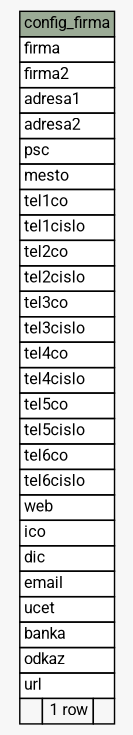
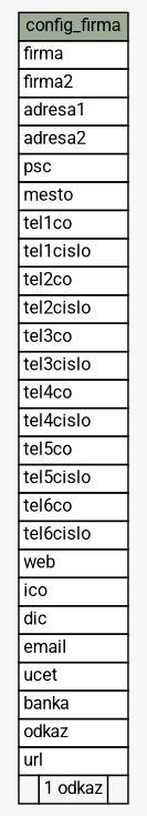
  digraph {
    bgcolor="#f7f7f7"
    fontname=Roboto
    fontsize=11
    nodesep=0.18
    rankdir=RL
    ranksep=0.46
-   n1 [fontname=Roboto fontsize=11 label=<     <TABLE BORDER="0" CELLBORDER="1" CELLSPACING="0" BGCOLOR="#ffffff">       <TR><TD COLSPAN="3" BGCOLOR="#9bab96" ALIGN="CENTER">config_firma</TD></TR>       <TR><TD PORT="firma" COLSPAN="3" ALIGN="LEFT">firma</TD></TR>       <TR><TD PORT="firma2" COLSPAN="3" ALIGN="LEFT">firma2</TD></TR>       <TR><TD PORT="adresa1" COLSPAN="3" ALIGN="LEFT">adresa1</TD></TR>       <TR><TD PORT="adresa2" COLSPAN="3" ALIGN="LEFT">adresa2</TD></TR>       <TR><TD PORT="psc" COLSPAN="3" ALIGN="LEFT">psc</TD></TR>       <TR><TD PORT="mesto" COLSPAN="3" ALIGN="LEFT">mesto</TD></TR>       <TR><TD PORT="tel1co" COLSPAN="3" ALIGN="LEFT">tel1co</TD></TR>       <TR><TD PORT="tel1cislo" COLSPAN="3" ALIGN="LEFT">tel1cislo</TD></TR>       <TR><TD PORT="tel2co" COLSPAN="3" ALIGN="LEFT">tel2co</TD></TR>       <TR><TD PORT="tel2cislo" COLSPAN="3" ALIGN="LEFT">tel2cislo</TD></TR>       <TR><TD PORT="tel3co" COLSPAN="3" ALIGN="LEFT">tel3co</TD></TR>       <TR><TD PORT="tel3cislo" COLSPAN="3" ALIGN="LEFT">tel3cislo</TD></TR>       <TR><TD PORT="tel4co" COLSPAN="3" ALIGN="LEFT">tel4co</TD></TR>       <TR><TD PORT="tel4cislo" COLSPAN="3" ALIGN="LEFT">tel4cislo</TD></TR>       <TR><TD PORT="tel5co" COLSPAN="3" ALIGN="LEFT">tel5co</TD></TR>       <TR><TD PORT="tel5cislo" COLSPAN="3" ALIGN="LEFT">tel5cislo</TD></TR>       <TR><TD PORT="tel6co" COLSPAN="3" ALIGN="LEFT">tel6co</TD></TR>       <TR><TD PORT="tel6cislo" COLSPAN="3" ALIGN="LEFT">tel6cislo</TD></TR>       <TR><TD PORT="web" COLSPAN="3" ALIGN="LEFT">web</TD></TR>       <TR><TD PORT="ico" COLSPAN="3" ALIGN="LEFT">ico</TD></TR>       <TR><TD PORT="dic" COLSPAN="3" ALIGN="LEFT">dic</TD></TR>       <TR><TD PORT="email" COLSPAN="3" ALIGN="LEFT">email</TD></TR>       <TR><TD PORT="ucet" COLSPAN="3" ALIGN="LEFT">ucet</TD></TR>       <TR><TD PORT="banka" COLSPAN="3" ALIGN="LEFT">banka</TD></TR>       <TR><TD PORT="odkaz" COLSPAN="3" ALIGN="LEFT">odkaz</TD></TR>       <TR><TD PORT="url" COLSPAN="3" ALIGN="LEFT">url</TD></TR>       <TR><TD ALIGN="LEFT" BGCOLOR="#f7f7f7">  </TD><TD ALIGN="RIGHT" BGCOLOR="#f7f7f7">1 row</TD><TD ALIGN="RIGHT" BGCOLOR="#f7f7f7">  </TD></TR>     </TABLE>> shape=plaintext]
+   n1 [fontname=Roboto fontsize=11 label=<     <TABLE BORDER="0" CELLBORDER="1" CELLSPACING="0" BGCOLOR="#ffffff">       <TR><TD COLSPAN="3" BGCOLOR="#9bab96" ALIGN="CENTER">config_firma</TD></TR>       <TR><TD PORT="firma" COLSPAN="3" ALIGN="LEFT">firma</TD></TR>       <TR><TD PORT="firma2" COLSPAN="3" ALIGN="LEFT">firma2</TD></TR>       <TR><TD PORT="adresa1" COLSPAN="3" ALIGN="LEFT">adresa1</TD></TR>       <TR><TD PORT="adresa2" COLSPAN="3" ALIGN="LEFT">adresa2</TD></TR>       <TR><TD PORT="psc" COLSPAN="3" ALIGN="LEFT">psc</TD></TR>       <TR><TD PORT="mesto" COLSPAN="3" ALIGN="LEFT">mesto</TD></TR>       <TR><TD PORT="tel1co" COLSPAN="3" ALIGN="LEFT">tel1co</TD></TR>       <TR><TD PORT="tel1cislo" COLSPAN="3" ALIGN="LEFT">tel1cislo</TD></TR>       <TR><TD PORT="tel2co" COLSPAN="3" ALIGN="LEFT">tel2co</TD></TR>       <TR><TD PORT="tel2cislo" COLSPAN="3" ALIGN="LEFT">tel2cislo</TD></TR>       <TR><TD PORT="tel3co" COLSPAN="3" ALIGN="LEFT">tel3co</TD></TR>       <TR><TD PORT="tel3cislo" COLSPAN="3" ALIGN="LEFT">tel3cislo</TD></TR>       <TR><TD PORT="tel4co" COLSPAN="3" ALIGN="LEFT">tel4co</TD></TR>       <TR><TD PORT="tel4cislo" COLSPAN="3" ALIGN="LEFT">tel4cislo</TD></TR>       <TR><TD PORT="tel5co" COLSPAN="3" ALIGN="LEFT">tel5co</TD></TR>       <TR><TD PORT="tel5cislo" COLSPAN="3" ALIGN="LEFT">tel5cislo</TD></TR>       <TR><TD PORT="tel6co" COLSPAN="3" ALIGN="LEFT">tel6co</TD></TR>       <TR><TD PORT="tel6cislo" COLSPAN="3" ALIGN="LEFT">tel6cislo</TD></TR>       <TR><TD PORT="web" COLSPAN="3" ALIGN="LEFT">web</TD></TR>       <TR><TD PORT="ico" COLSPAN="3" ALIGN="LEFT">ico</TD></TR>       <TR><TD PORT="dic" COLSPAN="3" ALIGN="LEFT">dic</TD></TR>       <TR><TD PORT="email" COLSPAN="3" ALIGN="LEFT">email</TD></TR>       <TR><TD PORT="ucet" COLSPAN="3" ALIGN="LEFT">ucet</TD></TR>       <TR><TD PORT="banka" COLSPAN="3" ALIGN="LEFT">banka</TD></TR>       <TR><TD PORT="odkaz" COLSPAN="3" ALIGN="LEFT">odkaz</TD></TR>       <TR><TD PORT="url" COLSPAN="3" ALIGN="LEFT">url</TD></TR>       <TR><TD ALIGN="LEFT" BGCOLOR="#f7f7f7">  </TD><TD ALIGN="RIGHT" BGCOLOR="#f7f7f7">1 odkaz</TD><TD ALIGN="RIGHT" BGCOLOR="#f7f7f7">  </TD></TR>     </TABLE>> shape=plaintext]
  }
